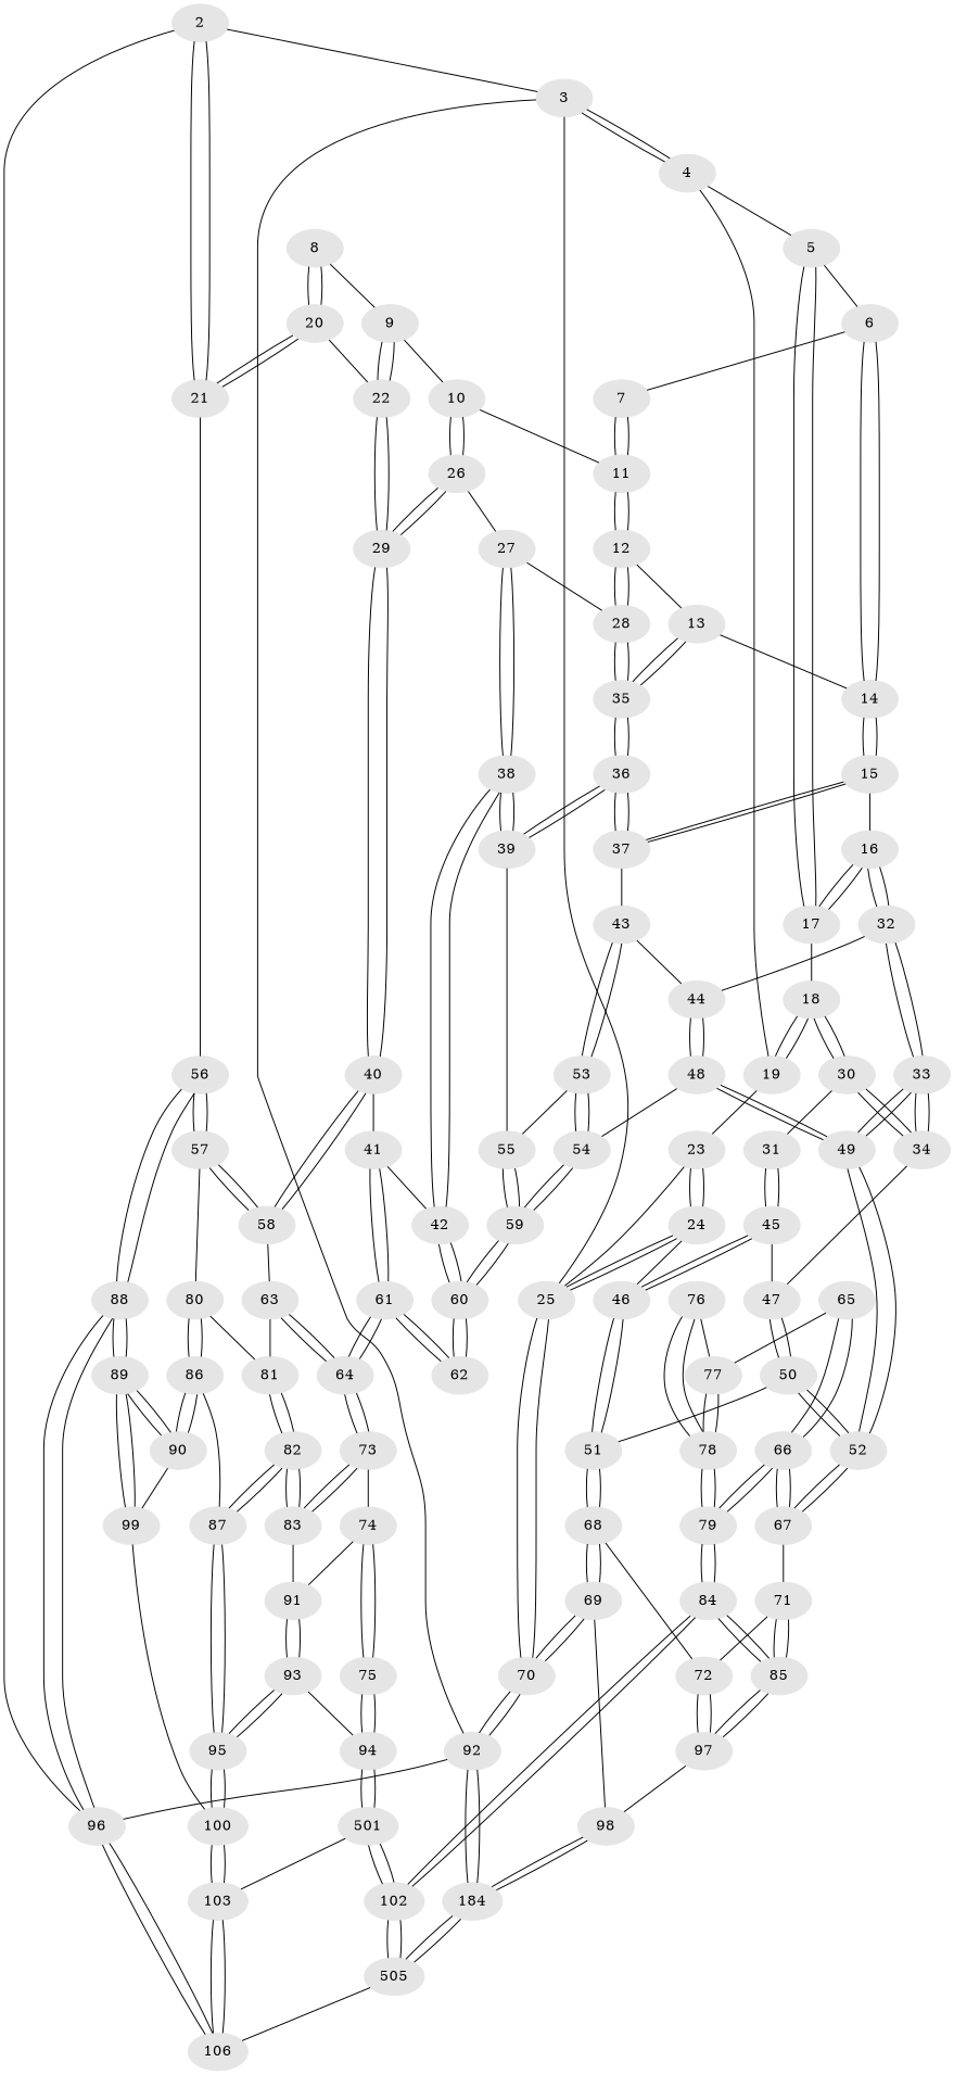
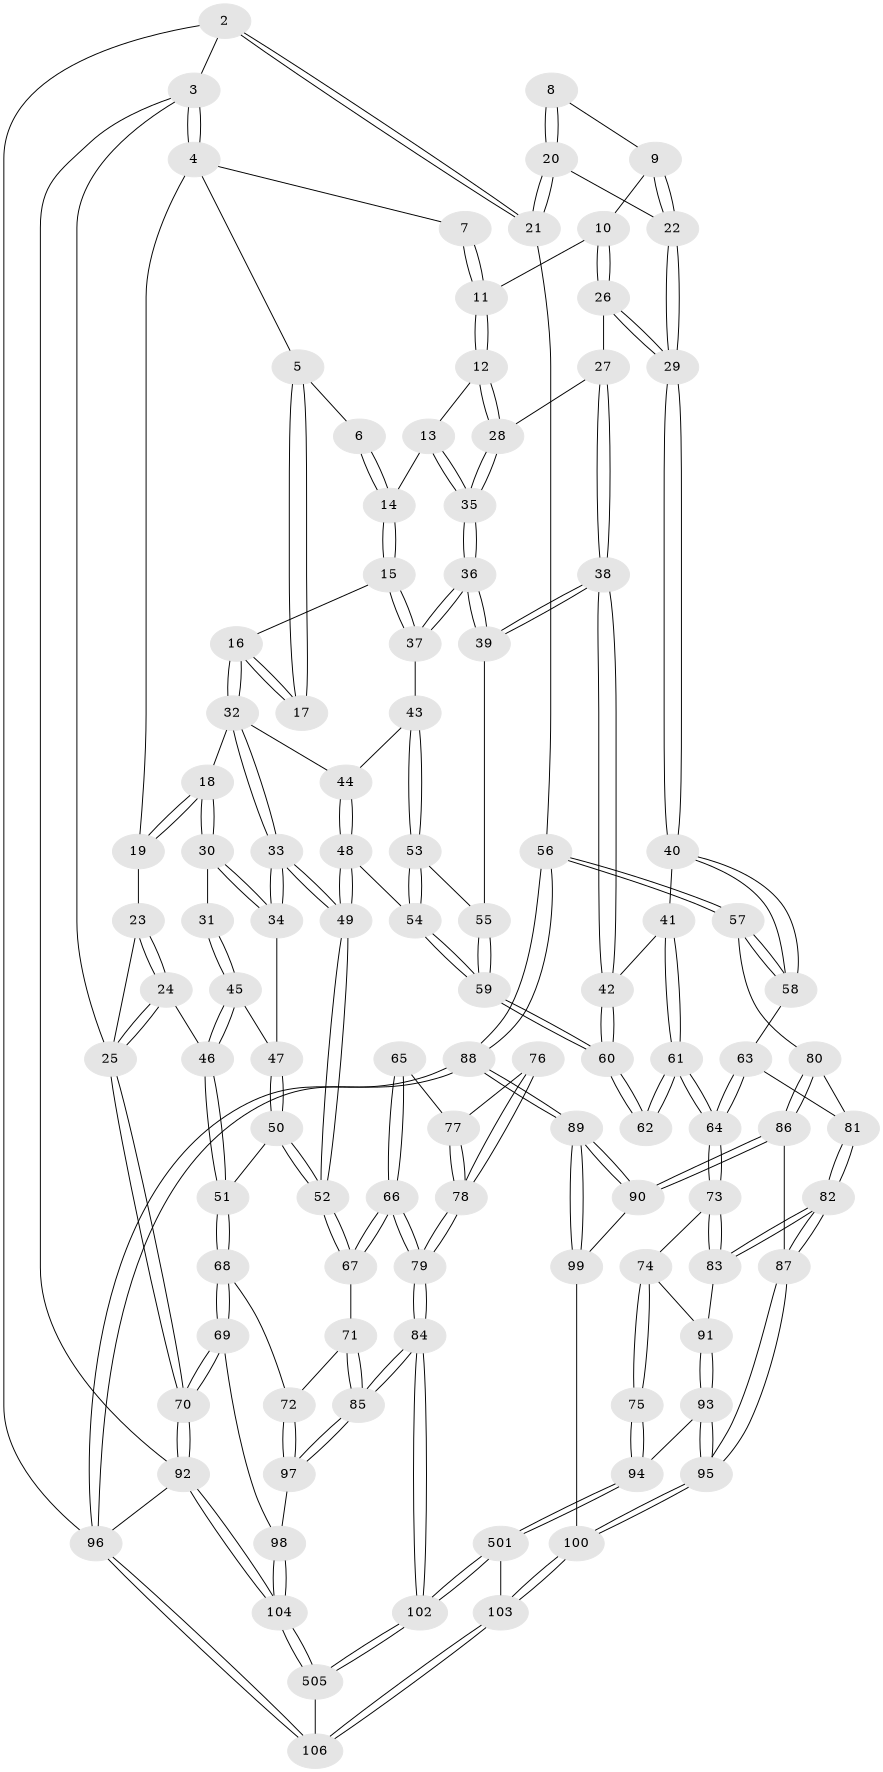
  graph {
    node [color=gray90 style=filled]
    2
    3
    21
    96
    8
    9
    20
    4
    25
    92
    56
    106
    5
    19
    70
-   104 [label=184]
+   104
    6
    17
    23
    7
    14
    18
    11
    15
    12
    10
    22
    26
    29
    27
    13
    28
    35
    36
    16
    37
    32
    43
    33
    44
    30
    31
    34
    24
    57
    88
    40
    46
    45
    51
    38
    39
    42
    41
    58
    47
    49
    48
    52
    50
    55
    53
    60
    59
    61
    63
    62
    64
    54
    68
    67
    69
    72
    71
    80
    89
    81
    86
    73
    65
    66
    77
    82
    74
    83
    79
    78
    84
    85
    98
    97
    75
    91
    94
    93
    76
    n97 [label=501]
    102
    87
    90
    95
    n102 [label=505]
    99
    100
    103
    2 -- 3
    2 -- 21
    2 -- 21
    2 -- 96
    3 -- 4
    3 -- 4
    3 -- 25
    3 -- 92
    21 -- 56
    96 -- 106
    96 -- 106
    8 -- 9
    8 -- 20
    8 -- 20
    9 -- 10
    9 -- 22
    9 -- 22
    20 -- 21
    20 -- 21
    20 -- 22
    4 -- 5
    4 -- 19
    25 -- 70
    25 -- 70
    92 -- 96
    92 -- 104
    92 -- 104
    56 -- 57
    56 -- 57
    56 -- 88
    56 -- 88
    5 -- 6
    5 -- 17
    5 -- 17
    19 -- 23
    70 -- 92
    70 -- 92
    104 -- n102
    104 -- n102
-   6 -- 7
+   4 -- 7
    6 -- 14
    6 -- 14
-   17 -- 18
+   32 -- 18
    23 -- 25
    23 -- 24
    23 -- 24
    7 -- 11
    7 -- 11
    14 -- 15
    14 -- 15
    18 -- 19
    18 -- 19
    18 -- 30
    18 -- 30
    11 -- 12
    11 -- 12
    15 -- 16
    15 -- 37
    15 -- 37
    12 -- 13
    12 -- 28
    12 -- 28
    10 -- 11
    10 -- 26
    10 -- 26
    22 -- 29
    22 -- 29
    26 -- 29
    26 -- 29
    26 -- 27
    29 -- 40
    29 -- 40
    27 -- 28
    27 -- 38
    27 -- 38
    13 -- 14
    13 -- 35
    13 -- 35
    28 -- 35
    28 -- 35
    35 -- 36
    35 -- 36
    36 -- 37
    36 -- 37
    36 -- 39
    36 -- 39
    16 -- 17
    16 -- 17
    16 -- 32
    16 -- 32
    37 -- 43
    32 -- 33
    32 -- 33
    32 -- 44
    43 -- 44
    43 -- 53
    43 -- 53
    33 -- 34
    33 -- 34
    33 -- 49
    33 -- 49
    44 -- 48
    44 -- 48
    30 -- 31
    30 -- 34
    30 -- 34
    31 -- 45
    31 -- 45
    34 -- 47
    24 -- 25
    24 -- 25
    24 -- 46
    57 -- 58
    57 -- 58
    57 -- 80
    88 -- 96
    88 -- 96
    88 -- 89
    88 -- 89
    40 -- 41
    40 -- 58
    40 -- 58
    46 -- 51
    46 -- 51
    45 -- 46
    45 -- 46
    45 -- 47
    51 -- 68
    51 -- 68
    38 -- 39
    38 -- 39
    38 -- 42
    38 -- 42
    39 -- 55
    42 -- 60
    42 -- 60
    41 -- 42
    41 -- 61
    41 -- 61
    58 -- 63
    47 -- 50
    47 -- 50
    49 -- 52
    49 -- 52
    48 -- 49
    48 -- 49
    48 -- 54
    52 -- 67
    52 -- 67
    50 -- 51
    50 -- 52
    50 -- 52
    55 -- 59
    55 -- 59
    53 -- 55
    53 -- 54
    53 -- 54
    60 -- 62
    60 -- 62
    59 -- 60
    59 -- 60
    61 -- 62
    61 -- 62
    61 -- 64
    61 -- 64
    63 -- 64
    63 -- 64
    63 -- 81
    64 -- 73
    64 -- 73
    54 -- 59
    54 -- 59
    68 -- 69
    68 -- 69
    68 -- 72
    67 -- 71
    69 -- 70
    69 -- 70
    69 -- 98
    72 -- 97
    72 -- 97
    71 -- 72
    71 -- 85
    71 -- 85
    80 -- 81
    80 -- 86
    80 -- 86
    89 -- 90
    89 -- 90
    89 -- 99
    89 -- 99
    81 -- 82
    81 -- 82
    86 -- 87
    86 -- 90
    86 -- 90
    73 -- 74
    73 -- 83
    73 -- 83
    65 -- 66
    65 -- 66
    65 -- 77
    66 -- 67
    66 -- 67
    66 -- 79
    66 -- 79
    77 -- 78
    77 -- 78
    82 -- 83
    82 -- 83
    82 -- 87
    82 -- 87
    74 -- 75
    74 -- 75
    74 -- 91
    83 -- 91
    79 -- 84
    79 -- 84
    78 -- 79
    78 -- 79
    84 -- 85
    84 -- 85
    84 -- 102
    84 -- 102
    85 -- 97
    85 -- 97
    98 -- 104
    98 -- 104
    97 -- 98
    75 -- 94
    75 -- 94
    91 -- 93
    91 -- 93
    94 -- n97
    94 -- n97
    93 -- 94
    93 -- 95
    93 -- 95
    76 -- 77
    76 -- 78
    76 -- 78
    n97 -- 102
    n97 -- 102
    n97 -- 103
    102 -- n102
    102 -- n102
    87 -- 95
    87 -- 95
    90 -- 99
    95 -- 100
    95 -- 100
    n102 -- 106
    99 -- 100
    100 -- 103
    100 -- 103
    103 -- 106
    103 -- 106
  }
